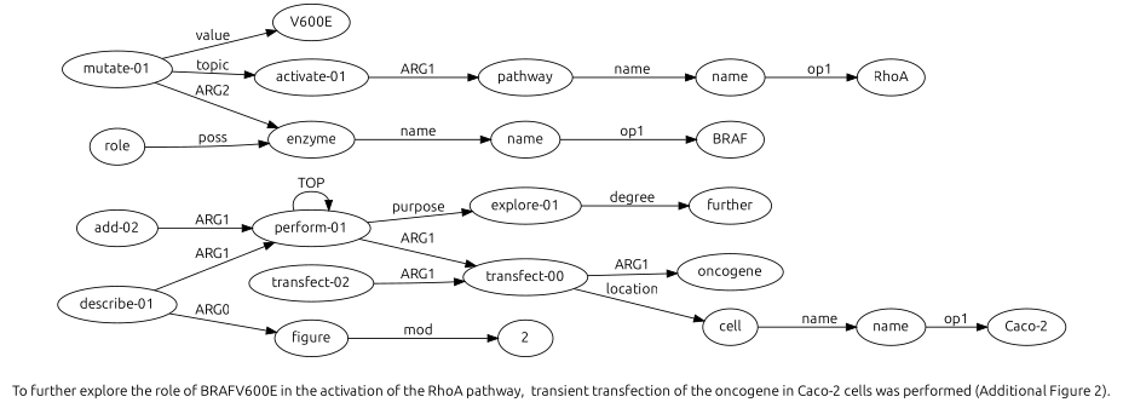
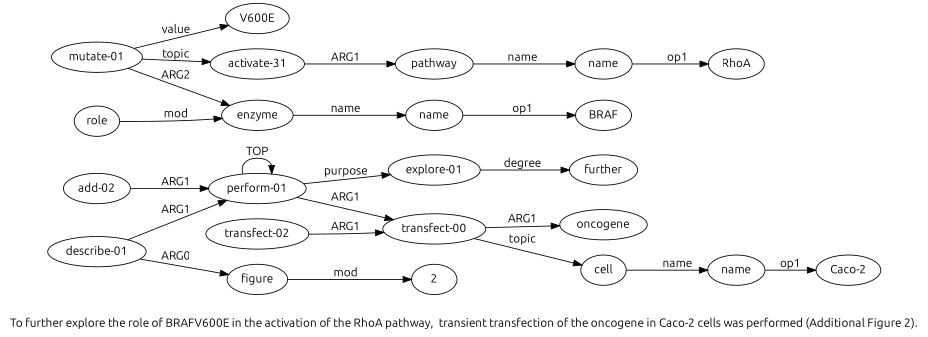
  digraph {
    fontname=Ubuntu
    label="To further explore the role of BRAFV600E in the activation of the RhoA pathway,  transient transfection of the oncogene in Caco-2 cells was performed (Additional Figure 2)."
    rankdir=LR
    node [color=black fontname=Ubuntu gold_ind=-1 gold_label=name test_ind=-1 test_label=name]
    edge [color=black fontname=Ubuntu gold_label=ARG1 test_label=ARG1]
    n1 [gold_label=2 label=2 test_label=2]
    n2 [gold_label=RhoA label=RhoA test_label=RhoA]
    n3 [gold_label=BRAF label=BRAF test_label=BRAF]
    n4 [gold_ind=15 gold_label="describe-01" label="describe-01" test_ind=15 test_label="describe-01"]
    n5 [gold_ind=16 gold_label=figure label=figure test_ind=16 test_label=figure]
    n6 [gold_ind=0 gold_label="perform-01" label="perform-01" test_ind=0 test_label="perform-01"]
    n7 [gold_ind=1 gold_label="transfect-00" label="transfect-00" test_ind=1 test_label="transfect-00"]
    n8 [gold_ind=6 gold_label="explore-01" label="explore-01" test_ind=6 test_label="explore-01"]
    n9 [gold_ind=2 gold_label=oncogene label=oncogene test_ind=2 test_label=oncogene]
    n10 [gold_ind=4 gold_label=cell label=cell test_ind=4 test_label=cell]
    n11 [gold_ind=14 gold_label=further label=further test_ind=14 test_label=further]
    n12 [gold_ind=17 gold_label="add-02" label="add-02" test_ind=17 test_label="add-02"]
-   n13 [gold_ind=11 gold_label="activate-01" label="activate-01" test_ind=11 test_label="activate-01"]
+   n13 [gold_ind=11 gold_label="activate-01" label="activate-31" test_ind=11 test_label="activate-01"]
    n14 [gold_ind=12 gold_label=pathway label=pathway test_ind=12 test_label=pathway]
    n15 [gold_ind=13 label=name test_ind=13]
    n16 [gold_ind=10 gold_label="mutate-01" label="mutate-01" test_ind=10 test_label="mutate-01"]
    n17 [gold_ind=8 gold_label=enzyme label=enzyme test_ind=8 test_label=enzyme]
    n18 [gold_label=V600E label=V600E test_label=V600E]
    n19 [gold_ind=9 label=name test_ind=9]
    n20 [gold_ind=5 label=name test_ind=5]
    n21 [gold_label="Caco-2" label="Caco-2" test_label="Caco-2"]
    n22 [gold_ind=7 gold_label=role label=role test_ind=7 test_label=role]
    n23 [gold_ind=3 gold_label="transient-02" label="transfect-02" test_ind=3 test_label="transient-02"]
    n4 -> n5 [gold_label=ARG0 label=ARG0 test_label=ARG0]
    n4 -> n6 [label=ARG1]
    n5 -> n1 [gold_label=mod label=mod test_label=mod]
    n6 -> n6 [gold_label=TOP label=TOP test_label=TOP]
    n6 -> n7 [label=ARG1]
    n6 -> n8 [gold_label=purpose label=purpose test_label=purpose]
    n7 -> n9 [label=ARG1]
-   n7 -> n10 [gold_label=location label=location test_label=location]
+   n7 -> n10 [gold_label=location label=topic test_label=location]
    n8 -> n11 [gold_label=degree label=degree test_label=degree]
    n10 -> n20 [gold_label=name label=name test_label=name]
    n12 -> n6 [label=ARG1]
    n13 -> n14 [label=ARG1]
    n14 -> n15 [gold_label=name label=name test_label=name]
    n15 -> n2 [gold_label=op1 label=op1 test_label=op1]
    n16 -> n13 [gold_label=topic label=topic test_label=topic]
    n16 -> n17 [gold_label=ARG2 label=ARG2 test_label=ARG2]
    n16 -> n18 [gold_label=value label=value test_label=value]
    n17 -> n19 [gold_label=name label=name test_label=name]
    n19 -> n3 [gold_label=op1 label=op1 test_label=op1]
    n20 -> n21 [gold_label=op1 label=op1 test_label=op1]
-   n22 -> n17 [gold_label=poss label=poss test_label=poss]
+   n22 -> n17 [gold_label=poss label=mod test_label=poss]
    n23 -> n7 [label=ARG1]
  }
